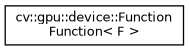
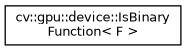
  digraph {
    rankdir=LR
-   n1 [color=black fillcolor=white fontname=Helvetica fontsize=10 height=0.2 label="cv::gpu::device::Function\lFunction\< F \>" shape=record style=filled width=0.4]
+   n1 [color=black fillcolor=white fontname=Helvetica fontsize=10 height=0.2 label="cv::gpu::device::IsBinary\lFunction\< F \>" shape=record style=filled width=0.4]
  }
